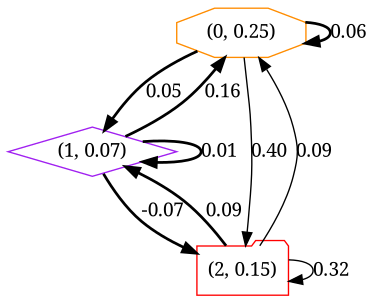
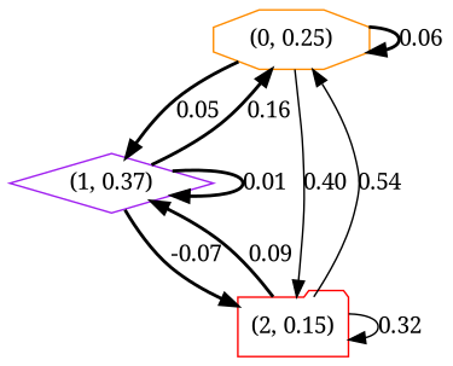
  digraph {
    fontname="Noto Serif"
    node [fontname="Noto Serif"]
    edge [fontname="Noto Serif" style=bold]
    n1 [color=darkorange label="(0, 0.25)" shape=octagon]
-   n2 [color=purple label="(1, 0.07)" shape=diamond]
+   n2 [color=purple label="(1, 0.37)" shape=diamond]
    n3 [color=red label="(2, 0.15)" shape=folder]
    n1 -> n1 [label=0.06]
    n1 -> n2 [label=0.05]
    n1 -> n3 [label=0.40 style=solid]
    n2 -> n1 [label=0.16]
    n2 -> n2 [label=0.01]
    n2 -> n3 [label=-0.07]
-   n3 -> n1 [label=0.09 style=solid]
+   n3 -> n1 [label=0.54 style=solid]
    n3 -> n2 [label=0.09]
    n3 -> n3 [label=0.32 style=solid]
  }
